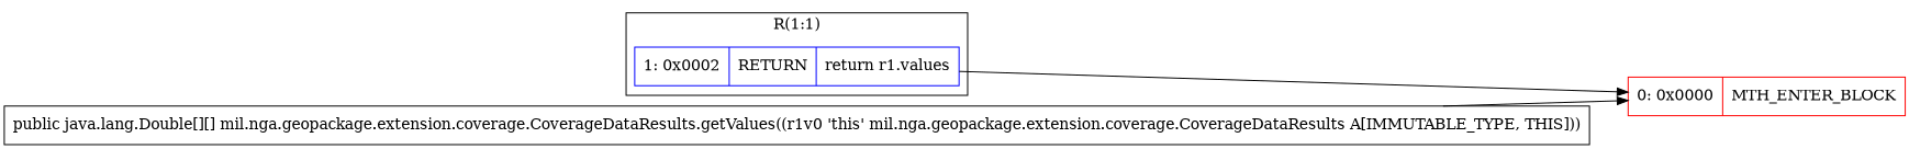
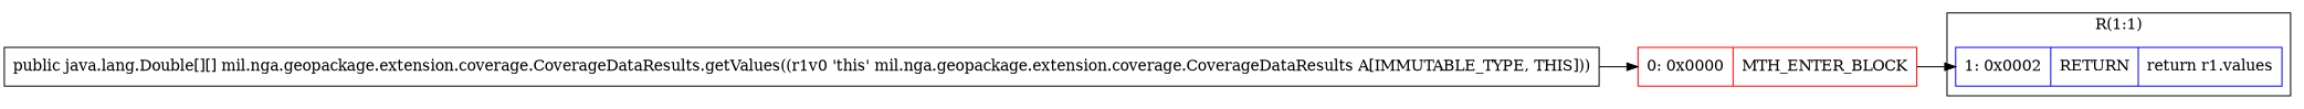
  digraph {
    rankdir=LR
    node [shape=record]
    n1 [color=blue label="{1\:\ 0x0002|RETURN\l|return r1.values\l}"]
    n2 [color=red label="{0\:\ 0x0000|MTH_ENTER_BLOCK\l}"]
    n3 [label="{public java.lang.Double[][] mil.nga.geopackage.extension.coverage.CoverageDataResults.getValues((r1v0 'this' mil.nga.geopackage.extension.coverage.CoverageDataResults A[IMMUTABLE_TYPE, THIS])) }"]
    subgraph cluster_1 {
      label="R(1:1)"
      n1
    }
-   n1 -> n2
+   n2 -> n1
    n3 -> n2
  }
